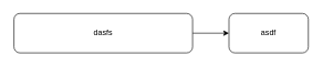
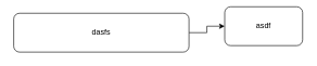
  <mxCell id="0" />
  <mxCell id="1" parent="0" />
  <mxCell id="2" value="" style="edgeStyle=orthogonalEdgeStyle;rounded=0;orthogonalLoop=1;jettySize=auto;html=1;" edge="1" parent="1" source="3" target="4"><mxGeometry relative="1" as="geometry" /></mxCell>
  <mxCell id="3" value="dasfs" style="rounded=1;whiteSpace=wrap;html=1;" vertex="1" parent="1"><mxGeometry x="20" y="20" width="270" height="60" as="geometry" /></mxCell>
- <mxCell id="4" value="asdf" style="whiteSpace=wrap;html=1;rounded=1;" vertex="1" parent="1"><mxGeometry x="345" y="20" width="120" height="60" as="geometry" /></mxCell>
+ <mxCell id="4" value="asdf" style="whiteSpace=wrap;html=1;rounded=1;" vertex="1" parent="1"><mxGeometry x="345" y="10" width="120" height="60" as="geometry" /></mxCell>
